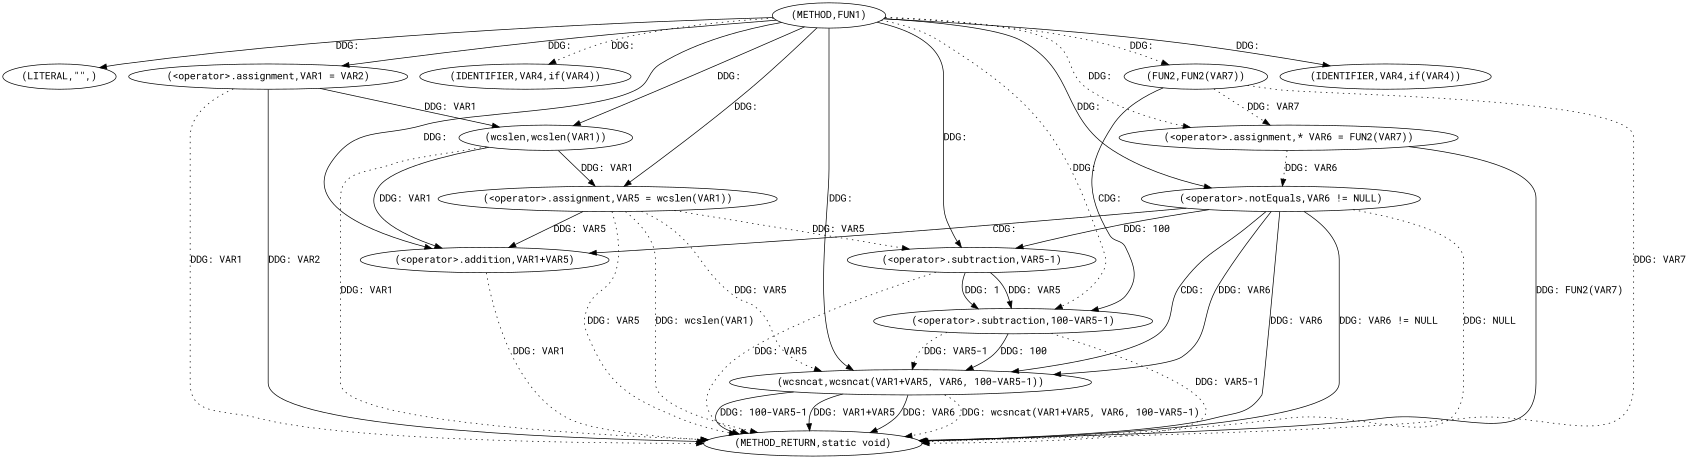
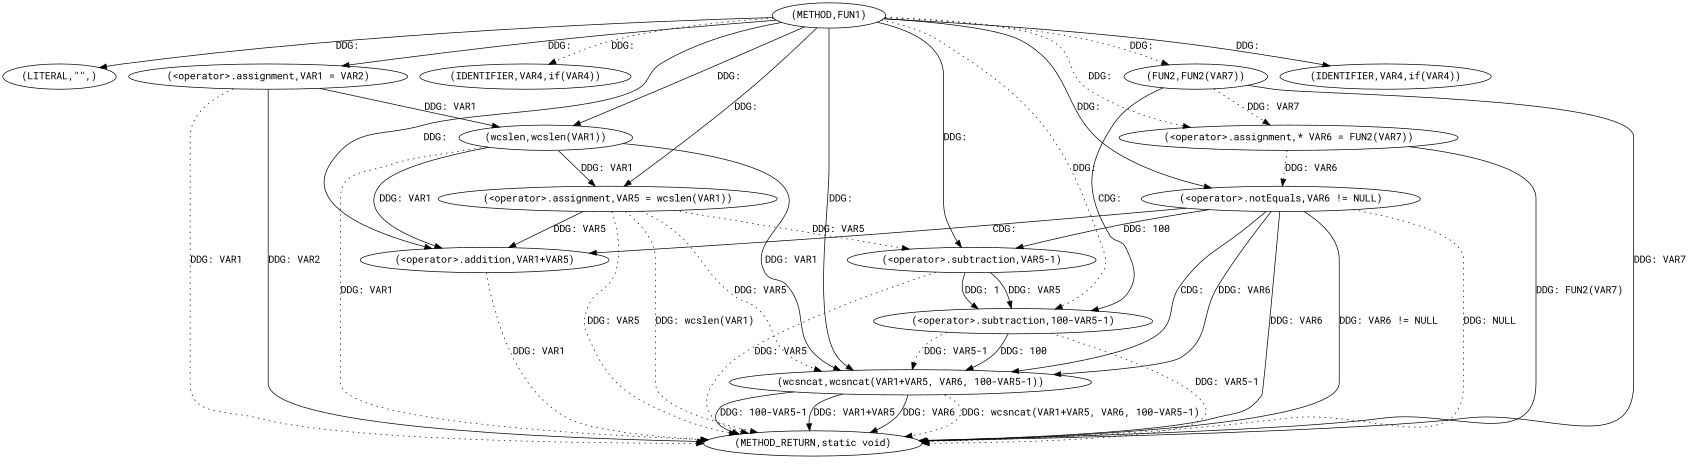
  digraph {
    fontname="Roboto Mono"
    node [fontname="Roboto Mono"]
    edge [fontname="Roboto Mono" style=solid]
    n1 [label="(METHOD,FUN1)"]
    n2 [label="(LITERAL,\"\",)"]
    n3 [label="(<operator>.assignment,VAR1 = VAR2)"]
    n4 [label="(IDENTIFIER,VAR4,if(VAR4))"]
    n5 [label="(<operator>.assignment,VAR5 = wcslen(VAR1))"]
    n6 [label="(wcslen,wcslen(VAR1))"]
    n7 [label="(<operator>.assignment,* VAR6 = FUN2(VAR7))"]
    n8 [label="(FUN2,FUN2(VAR7))"]
    n9 [label="(<operator>.notEquals,VAR6 != NULL)"]
    n10 [label="(wcsncat,wcsncat(VAR1+VAR5, VAR6, 100-VAR5-1))"]
    n11 [label="(<operator>.addition,VAR1+VAR5)"]
    n12 [label="(<operator>.subtraction,100-VAR5-1)"]
    n13 [label="(<operator>.subtraction,VAR5-1)"]
    n14 [label="(IDENTIFIER,VAR4,if(VAR4))"]
    n15 [label="(METHOD_RETURN,static void)"]
    n1 -> n2 [label="DDG: "]
    n1 -> n3 [label="DDG: "]
    n1 -> n4 [label="DDG: " style=dotted]
    n1 -> n5 [label="DDG: "]
    n1 -> n6 [label="DDG: "]
    n1 -> n7 [label="DDG: " style=dotted]
    n1 -> n8 [label="DDG: " style=dotted]
    n1 -> n9 [label="DDG: "]
    n1 -> n10 [label="DDG: "]
    n1 -> n11 [label="DDG: "]
    n1 -> n12 [label="DDG: " style=dotted]
    n1 -> n13 [label="DDG: "]
    n1 -> n14 [label="DDG: "]
    n3 -> n6 [label="DDG: VAR1"]
    n3 -> n15 [label="DDG: VAR1" style=dotted]
    n3 -> n15 [label="DDG: VAR2"]
    n5 -> n10 [label="DDG: VAR5" style=dotted]
    n5 -> n11 [label="DDG: VAR5"]
    n5 -> n13 [label="DDG: VAR5" style=dotted]
    n5 -> n15 [label="DDG: wcslen(VAR1)" style=dotted]
    n5 -> n15 [label="DDG: VAR5" style=dotted]
    n6 -> n5 [label="DDG: VAR1"]
+   n6 -> n10 [label="DDG: VAR1"]
    n6 -> n11 [label="DDG: VAR1"]
    n6 -> n15 [label="DDG: VAR1" style=dotted]
    n7 -> n9 [label="DDG: VAR6" style=dotted]
    n7 -> n15 [label="DDG: FUN2(VAR7)"]
    n8 -> n7 [label="DDG: VAR7" style=dotted]
    n8 -> n12 [label="CDG: "]
-   n8 -> n15 [label="DDG: VAR7" style=dotted]
+   n8 -> n15 [label="DDG: VAR7"]
    n9 -> n10 [label="DDG: VAR6"]
    n9 -> n10 [label="CDG: "]
    n9 -> n11 [label="CDG: "]
    n9 -> n13 [label="DDG: 100"]
    n9 -> n15 [label="DDG: VAR6"]
    n9 -> n15 [label="DDG: VAR6 != NULL"]
    n9 -> n15 [label="DDG: NULL" style=dotted]
    n10 -> n15 [label="DDG: VAR1+VAR5"]
    n10 -> n15 [label="DDG: VAR6"]
    n10 -> n15 [label="DDG: wcsncat(VAR1+VAR5, VAR6, 100-VAR5-1)" style=dotted]
    n10 -> n15 [label="DDG: 100-VAR5-1"]
    n11 -> n15 [label="DDG: VAR1" style=dotted]
    n12 -> n10 [label="DDG: 100"]
    n12 -> n10 [label="DDG: VAR5-1" style=dotted]
    n12 -> n15 [label="DDG: VAR5-1" style=dotted]
    n13 -> n12 [label="DDG: VAR5"]
    n13 -> n12 [label="DDG: 1"]
    n13 -> n15 [label="DDG: VAR5" style=dotted]
  }
